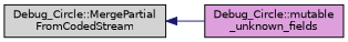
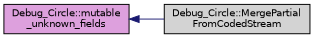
  digraph {
    rankdir=LR
    node [color=black fontname=Helvetica fontsize=10 shape=record style=filled]
    n1 [fillcolor=plum fontcolor=black height=0.2 label="Debug_Circle::mutable\l_unknown_fields" width=0.4]
    n2 [fillcolor=lightgrey height=0.2 label="Debug_Circle::MergePartial\lFromCodedStream" width=0.4]
-   n2 -> n1 [color=midnightblue dir=back fontname=Helvetica fontsize=10 labelfontname=Helvetica labelfontsize=10 style=solid]
+   n1 -> n2 [color=midnightblue dir=back fontname=Helvetica fontsize=10 labelfontname=Helvetica labelfontsize=10 style=solid]
  }
